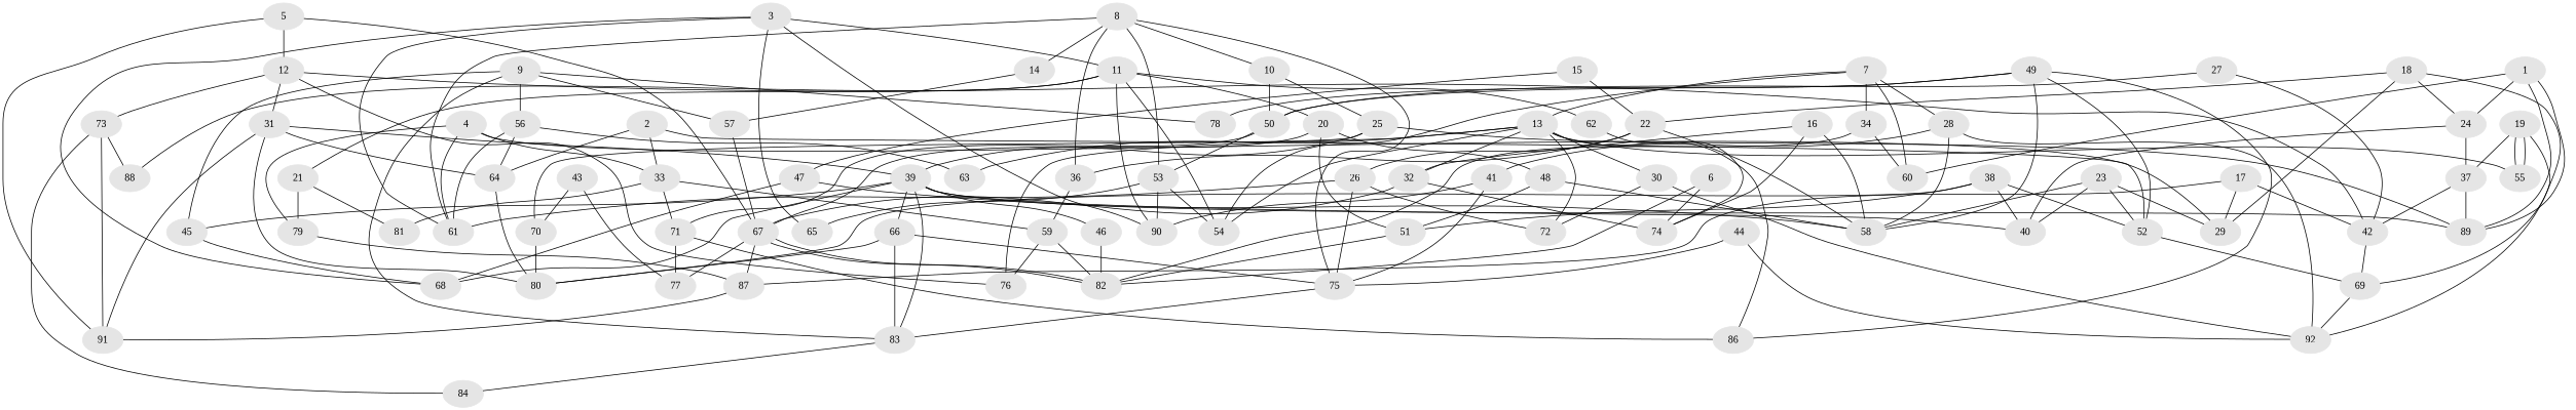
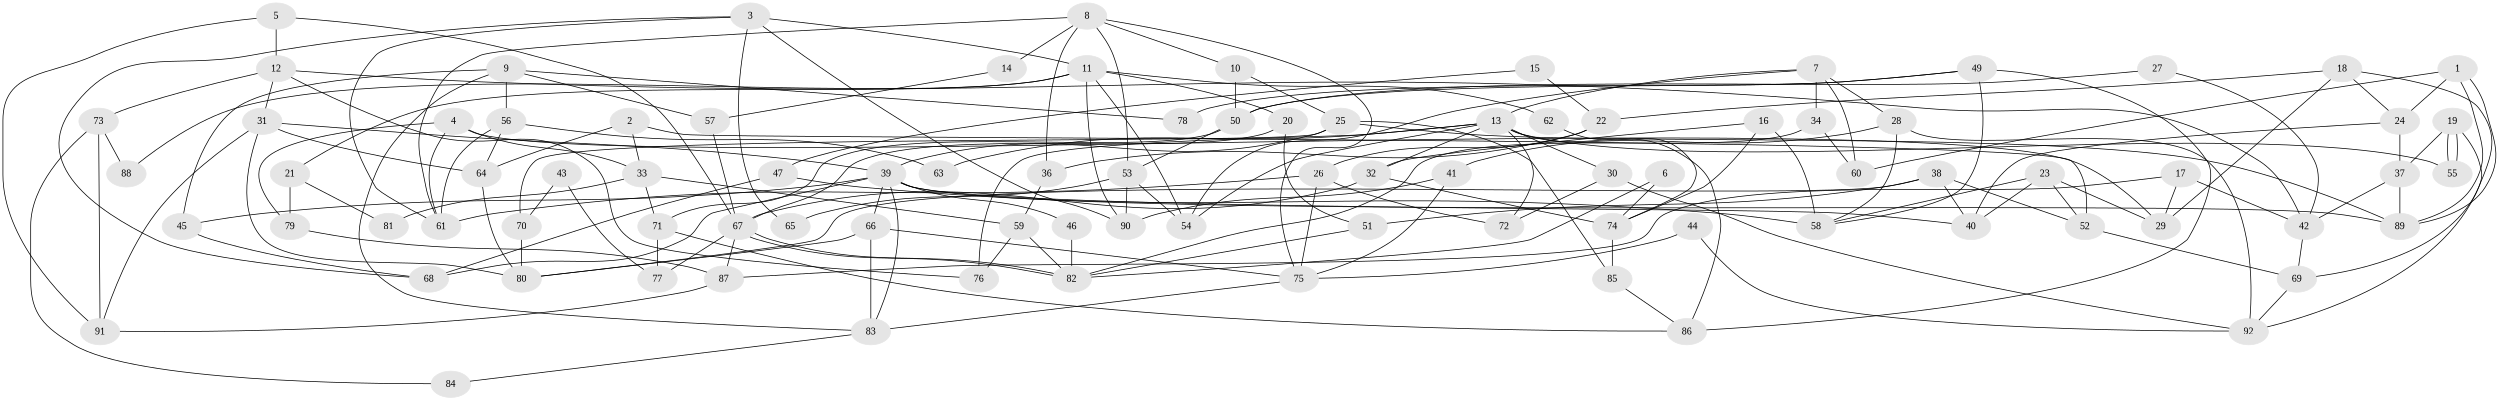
  graph {
    fontname="Liberation Serif"
    node [color=gray90 fontname="Liberation Serif" style=filled]
    edge [fontname="Liberation Serif"]
    1
    24
    60
    89
    37
    40
    2
    33
    52
    64
    81
    59
    71
    69
    80
    3
    11
    61
    65
    68
    90
    54
    20
    21
    62
    88
    4
    29
    79
    87
    5
    12
    67
    91
    31
    42
    73
    76
    82
    77
    6
    74
+   85
    7
    13
    28
    34
    30
    32
    55
    63
    72
    86
    58
    92
    41
    8
    10
    14
    36
    53
    75
    25
    50
    57
    83
    9
    45
    56
    78
    84
    39
    70
-   48
    51
    38
    15
    22
    47
    26
    16
    17
    18
    19
    23
    46
    66
    27
    43
    44
    49
    1 -- 24
    1 -- 60
    1 -- 89
    1 -- 89
    24 -- 37
    24 -- 40
    37 -- 89
    37 -- 42
    2 -- 33
    2 -- 52
    2 -- 64
    33 -- 81
    33 -- 59
    33 -- 71
    52 -- 69
    64 -- 80
    59 -- 76
    59 -- 82
    71 -- 77
    71 -- 86
    69 -- 92
    3 -- 11
    3 -- 61
    3 -- 65
    3 -- 68
    3 -- 90
    11 -- 90
    11 -- 54
    11 -- 20
    11 -- 21
    11 -- 62
    11 -- 88
    20 -- 67
-   20 -- 48
    20 -- 51
    21 -- 81
    21 -- 79
    62 -- 74
    4 -- 33
    4 -- 61
    4 -- 29
    4 -- 79
    79 -- 87
    87 -- 91
    5 -- 12
    5 -- 67
    5 -- 91
    12 -- 31
    12 -- 42
    12 -- 73
    12 -- 76
    67 -- 87
    67 -- 82
    67 -- 82
    67 -- 77
    31 -- 64
    31 -- 80
    31 -- 91
    31 -- 39
    42 -- 69
    73 -- 88
    73 -- 91
    73 -- 84
    6 -- 82
    6 -- 74
+   74 -- 85
+   85 -- 86
    7 -- 60
    7 -- 54
    7 -- 13
    7 -- 28
    7 -- 34
    13 -- 54
    13 -- 76
    13 -- 30
    13 -- 32
    13 -- 55
    13 -- 63
    13 -- 72
    13 -- 86
    28 -- 58
    28 -- 92
    28 -- 41
    34 -- 60
    34 -- 82
    30 -- 72
    30 -- 92
    32 -- 67
    32 -- 74
    41 -- 90
    41 -- 75
    8 -- 61
    8 -- 10
    8 -- 14
    8 -- 36
    8 -- 53
    8 -- 75
    10 -- 25
    10 -- 50
    14 -- 57
    36 -- 59
    53 -- 65
    53 -- 90
    53 -- 54
    75 -- 83
    25 -- 89
+   25 -- 85
    25 -- 39
    25 -- 70
    50 -- 71
    50 -- 53
    57 -- 67
    83 -- 84
    9 -- 57
    9 -- 83
    9 -- 45
    9 -- 56
    9 -- 78
    45 -- 68
    56 -- 64
    56 -- 61
    56 -- 63
    39 -- 89
    39 -- 40
    39 -- 68
    39 -- 83
    39 -- 45
    39 -- 46
    39 -- 66
    70 -- 80
-   48 -- 58
-   48 -- 51
    51 -- 82
    38 -- 40
    38 -- 52
    38 -- 80
    38 -- 51
    15 -- 22
    15 -- 47
-   22 -- 58
    22 -- 36
    22 -- 26
    47 -- 68
    47 -- 58
    26 -- 61
    26 -- 72
    26 -- 75
    16 -- 74
    16 -- 32
    16 -- 58
    17 -- 29
    17 -- 87
    17 -- 42
    18 -- 24
    18 -- 69
    18 -- 29
    18 -- 22
    19 -- 37
    19 -- 55
    19 -- 55
    19 -- 92
    23 -- 40
    23 -- 52
    23 -- 29
    23 -- 58
    46 -- 82
    66 -- 80
    66 -- 75
    66 -- 83
    27 -- 42
    27 -- 50
    43 -- 77
    43 -- 70
    44 -- 92
    44 -- 75
-   49 -- 52
    49 -- 86
    49 -- 58
    49 -- 50
    49 -- 78
  }
